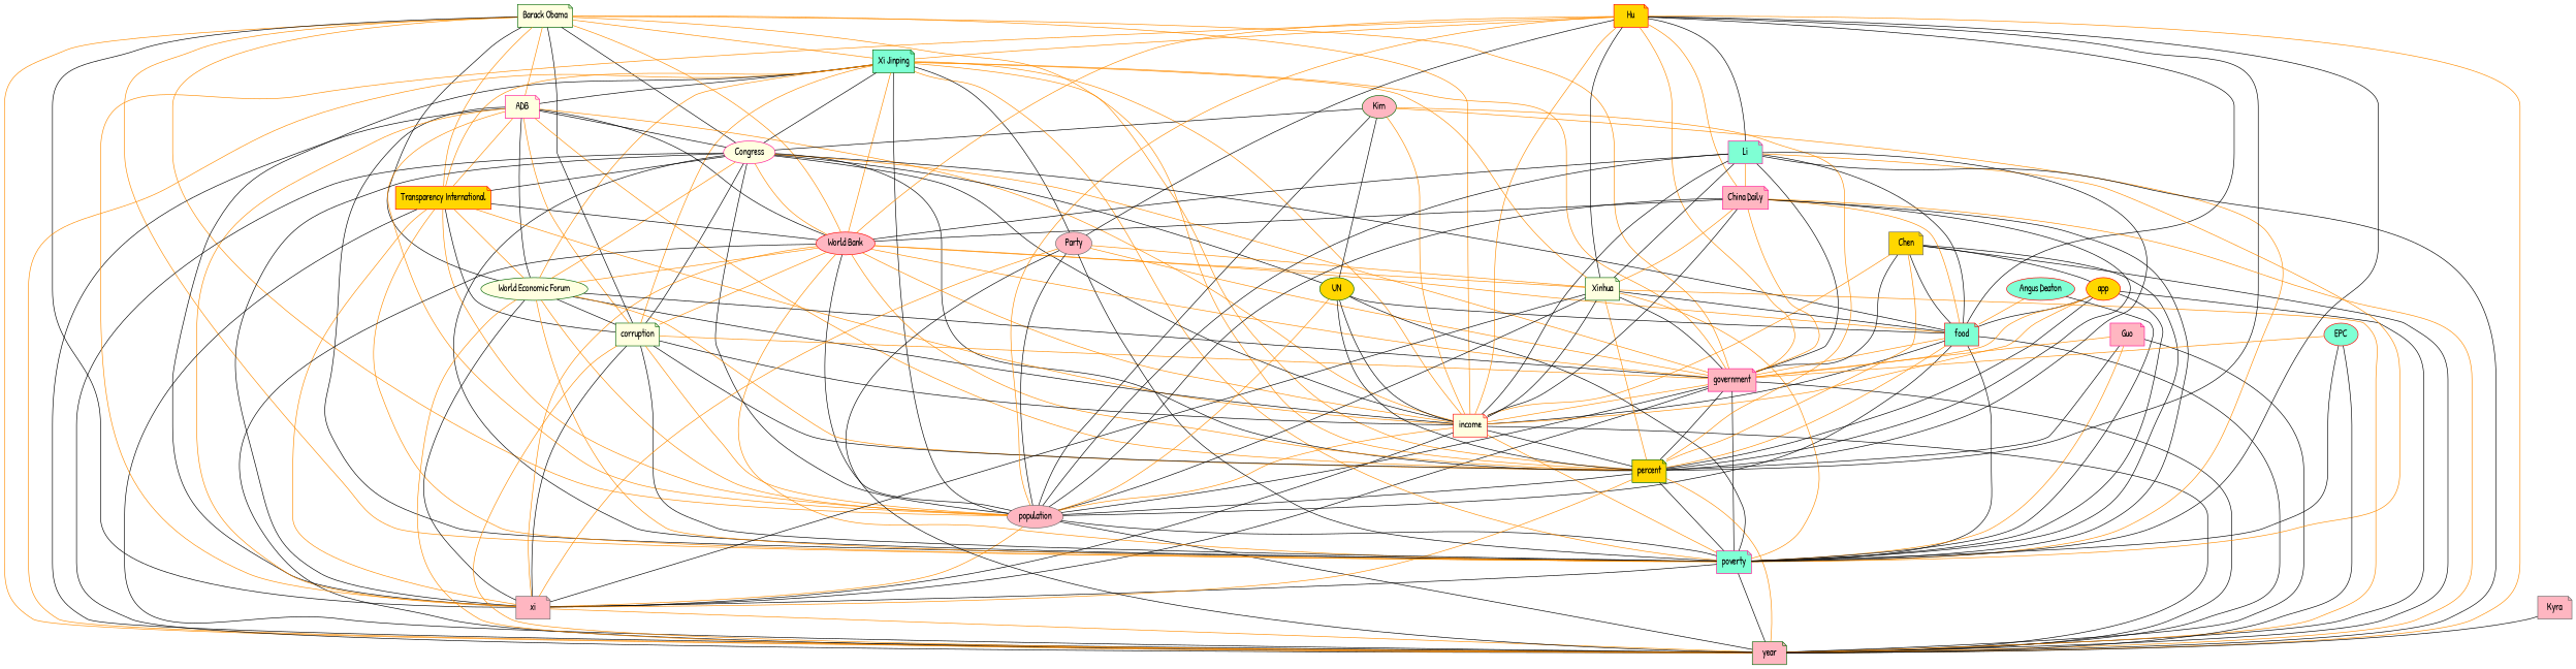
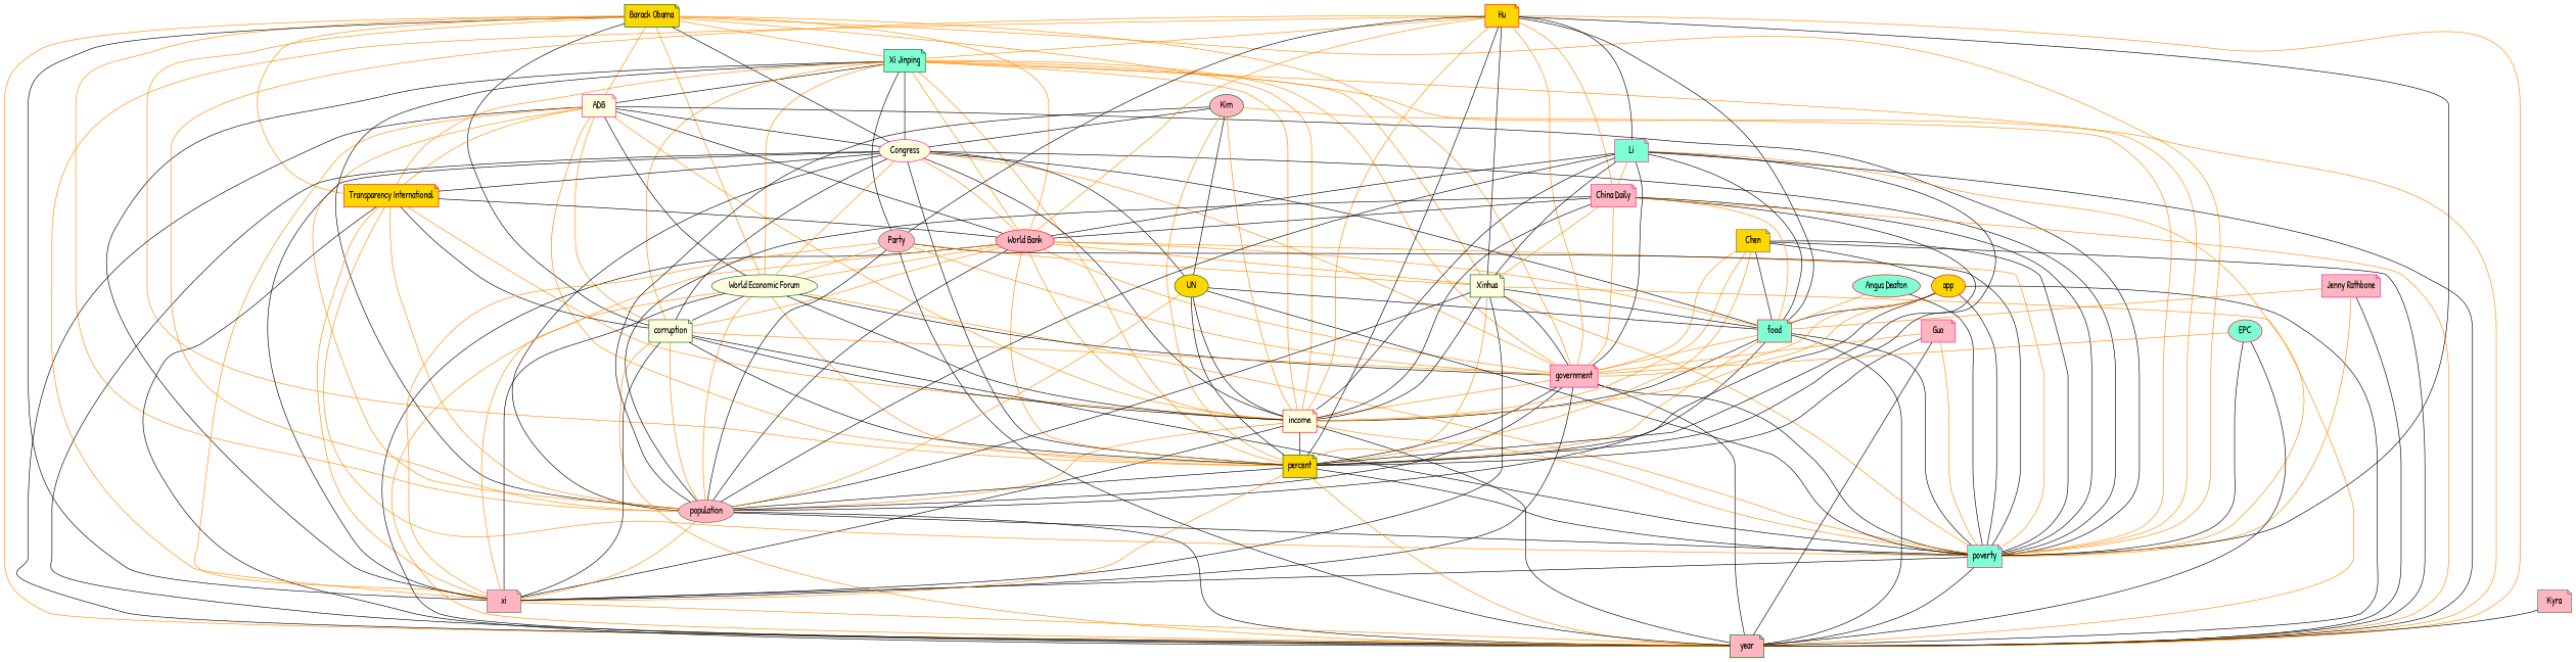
  graph {
    fontname="Patrick Hand"
    node [color=darkgreen fillcolor=lightpink fontname="Patrick Hand" shape=note style=filled]
    edge [color=black fontname="Patrick Hand"]
    food [color=red fillcolor=aquamarine]
    income [color=red fillcolor=lightyellow]
    population [color=gray40 shape=ellipse]
    poverty [color=deeppink fillcolor=aquamarine]
    government [color=deeppink]
    percent [fillcolor=gold]
    year
    xi [color=gray40]
    Chen [color=gray40 fillcolor=gold]
    app [color=red fillcolor=gold shape=ellipse]
-   "Barack Obama" [fillcolor=lightyellow]
+   "Barack Obama" [fillcolor=gold]
    "Xi Jinping" [fillcolor=aquamarine]
    ADB [color=deeppink fillcolor=lightyellow]
    Congress [color=deeppink fillcolor=lightyellow shape=ellipse]
    "Transparency International" [color=red fillcolor=gold]
    "World Bank" [color=red shape=ellipse]
    "World Economic Forum" [fillcolor=lightyellow shape=ellipse]
    corruption [fillcolor=lightyellow]
    Party [color=gray40 shape=ellipse]
    Xinhua [fillcolor=lightyellow]
    UN [fillcolor=gold shape=ellipse]
    Guo [color=deeppink]
+   "Jenny Rathbone" [color=deeppink]
    "Angus Deaton" [color=red fillcolor=aquamarine shape=ellipse]
    Kim [shape=ellipse]
    Hu [color=red fillcolor=gold]
    Li [color=deeppink fillcolor=aquamarine]
    "China Daily" [color=deeppink]
    Kyra [color=gray40]
    EPC [color=red fillcolor=aquamarine shape=ellipse]
    food -- income
    food -- population
    food -- poverty
    food -- government [color=darkorange]
    food -- percent [color=darkorange]
    food -- year
    income -- population [color=darkorange]
    income -- poverty [color=darkorange]
    income -- percent
    income -- year
    income -- xi
    population -- poverty
    population -- year
    population -- xi [color=darkorange]
    poverty -- year
    poverty -- xi
    government -- income [color=darkorange]
    government -- population
    government -- poverty
    government -- percent
    government -- year
    government -- xi
    percent -- population
    percent -- poverty
    percent -- year [color=darkorange]
    percent -- xi [color=darkorange]
    xi -- year [color=darkorange]
    Chen -- food
    Chen -- income [color=darkorange]
    Chen -- poverty
-   Chen -- government
+   Chen -- government [color=darkorange]
    Chen -- percent [color=darkorange]
    Chen -- year
    Chen -- app
    app -- food
    app -- income [color=darkorange]
    app -- poverty
    app -- government [color=darkorange]
    app -- percent
    app -- year
    "Barack Obama" -- income [color=darkorange]
    "Barack Obama" -- population [color=darkorange]
    "Barack Obama" -- poverty [color=darkorange]
    "Barack Obama" -- government [color=darkorange]
    "Barack Obama" -- percent [color=darkorange]
    "Barack Obama" -- year [color=darkorange]
    "Barack Obama" -- xi
    "Barack Obama" -- "Xi Jinping" [color=darkorange]
    "Barack Obama" -- ADB [color=darkorange]
    "Barack Obama" -- Congress
    "Barack Obama" -- "Transparency International" [color=darkorange]
    "Barack Obama" -- "World Bank" [color=darkorange]
-   "Barack Obama" -- "World Economic Forum"
+   "Barack Obama" -- "World Economic Forum" [color=darkorange]
    "Barack Obama" -- corruption
    "Xi Jinping" -- income [color=darkorange]
    "Xi Jinping" -- population
    "Xi Jinping" -- poverty [color=darkorange]
    "Xi Jinping" -- government [color=darkorange]
    "Xi Jinping" -- percent [color=darkorange]
    "Xi Jinping" -- year [color=darkorange]
    "Xi Jinping" -- xi
    "Xi Jinping" -- ADB
    "Xi Jinping" -- Congress
    "Xi Jinping" -- "Transparency International" [color=darkorange]
    "Xi Jinping" -- "World Bank" [color=darkorange]
    "Xi Jinping" -- "World Economic Forum" [color=darkorange]
    "Xi Jinping" -- corruption [color=darkorange]
    "Xi Jinping" -- Party
    "Xi Jinping" -- Xinhua [color=darkorange]
    ADB -- income [color=darkorange]
    ADB -- population [color=darkorange]
    ADB -- poverty
    ADB -- percent [color=darkorange]
    ADB -- year
    ADB -- xi [color=darkorange]
    ADB -- Congress
    ADB -- "Transparency International" [color=darkorange]
    ADB -- "World Bank"
    ADB -- "World Economic Forum"
    ADB -- corruption [color=darkorange]
    Congress -- food
    Congress -- income
    Congress -- population
    Congress -- poverty
    Congress -- government [color=darkorange]
    Congress -- percent
    Congress -- year
    Congress -- xi
    Congress -- "Transparency International"
    Congress -- "World Bank" [color=darkorange]
    Congress -- "World Economic Forum" [color=darkorange]
    Congress -- corruption
    Congress -- UN
    "Transparency International" -- income [color=darkorange]
    "Transparency International" -- population [color=darkorange]
    "Transparency International" -- poverty [color=darkorange]
    "Transparency International" -- year
    "Transparency International" -- xi [color=darkorange]
    "Transparency International" -- "World Bank"
-   "Transparency International" -- "World Economic Forum" [color=darkorange]
+   Party -- "World Economic Forum" [color=darkorange]
    "Transparency International" -- corruption
    "World Bank" -- food [color=darkorange]
    "World Bank" -- income [color=darkorange]
    "World Bank" -- population
    "World Bank" -- poverty [color=darkorange]
    "World Bank" -- government [color=darkorange]
    "World Bank" -- percent [color=darkorange]
    "World Bank" -- year
    "World Bank" -- xi [color=darkorange]
    "World Bank" -- "World Economic Forum" [color=darkorange]
    "World Bank" -- corruption [color=darkorange]
    "World Bank" -- Xinhua [color=darkorange]
    "World Economic Forum" -- income
    "World Economic Forum" -- population [color=darkorange]
    "World Economic Forum" -- poverty [color=darkorange]
    "World Economic Forum" -- government
    "World Economic Forum" -- percent [color=darkorange]
    "World Economic Forum" -- year [color=darkorange]
    "World Economic Forum" -- xi
    "World Economic Forum" -- corruption
    corruption -- income
    corruption -- population [color=darkorange]
    corruption -- poverty
    corruption -- government [color=darkorange]
    corruption -- percent
    corruption -- year [color=darkorange]
    corruption -- xi
    Party -- population
    Party -- poverty
    Party -- government [color=darkorange]
    Party -- year
    Party -- xi [color=darkorange]
    Party -- Xinhua [color=darkorange]
    Xinhua -- food
    Xinhua -- income
    Xinhua -- population
    Xinhua -- poverty [color=darkorange]
    Xinhua -- government
    Xinhua -- percent [color=darkorange]
    Xinhua -- year [color=darkorange]
    Xinhua -- xi
    UN -- food
    UN -- income
    UN -- population [color=darkorange]
    UN -- poverty
    UN -- percent
    Guo -- poverty [color=darkorange]
    Guo -- government [color=darkorange]
    Guo -- percent
    Guo -- year
+   "Jenny Rathbone" -- food [color=darkorange]
+   "Jenny Rathbone" -- poverty [color=darkorange]
+   "Jenny Rathbone" -- year
    "Angus Deaton" -- food [color=darkorange]
    "Angus Deaton" -- poverty
    Kim -- income [color=darkorange]
    Kim -- population
    Kim -- poverty [color=darkorange]
    Kim -- percent [color=darkorange]
    Kim -- Congress
    Kim -- UN
    Hu -- food
    Hu -- income [color=darkorange]
    Hu -- population [color=darkorange]
    Hu -- poverty
    Hu -- government [color=darkorange]
    Hu -- percent
    Hu -- year [color=darkorange]
    Hu -- xi [color=darkorange]
    Hu -- "Xi Jinping" [color=darkorange]
    Hu -- "World Bank" [color=darkorange]
    Hu -- Party
    Hu -- Xinhua
    Hu -- Li
    Hu -- "China Daily" [color=darkorange]
    Li -- food
    Li -- income
    Li -- population
    Li -- poverty [color=darkorange]
    Li -- government
    Li -- percent
    Li -- year
    Li -- "World Bank"
    Li -- Xinhua
    Li -- "China Daily" [color=darkorange]
    "China Daily" -- food [color=darkorange]
    "China Daily" -- income
    "China Daily" -- population
    "China Daily" -- poverty
    "China Daily" -- government [color=darkorange]
    "China Daily" -- percent
    "China Daily" -- year [color=darkorange]
    "China Daily" -- "World Bank"
    "China Daily" -- Xinhua [color=darkorange]
    Kyra -- year
    EPC -- poverty
    EPC -- government [color=darkorange]
    EPC -- year
  }
